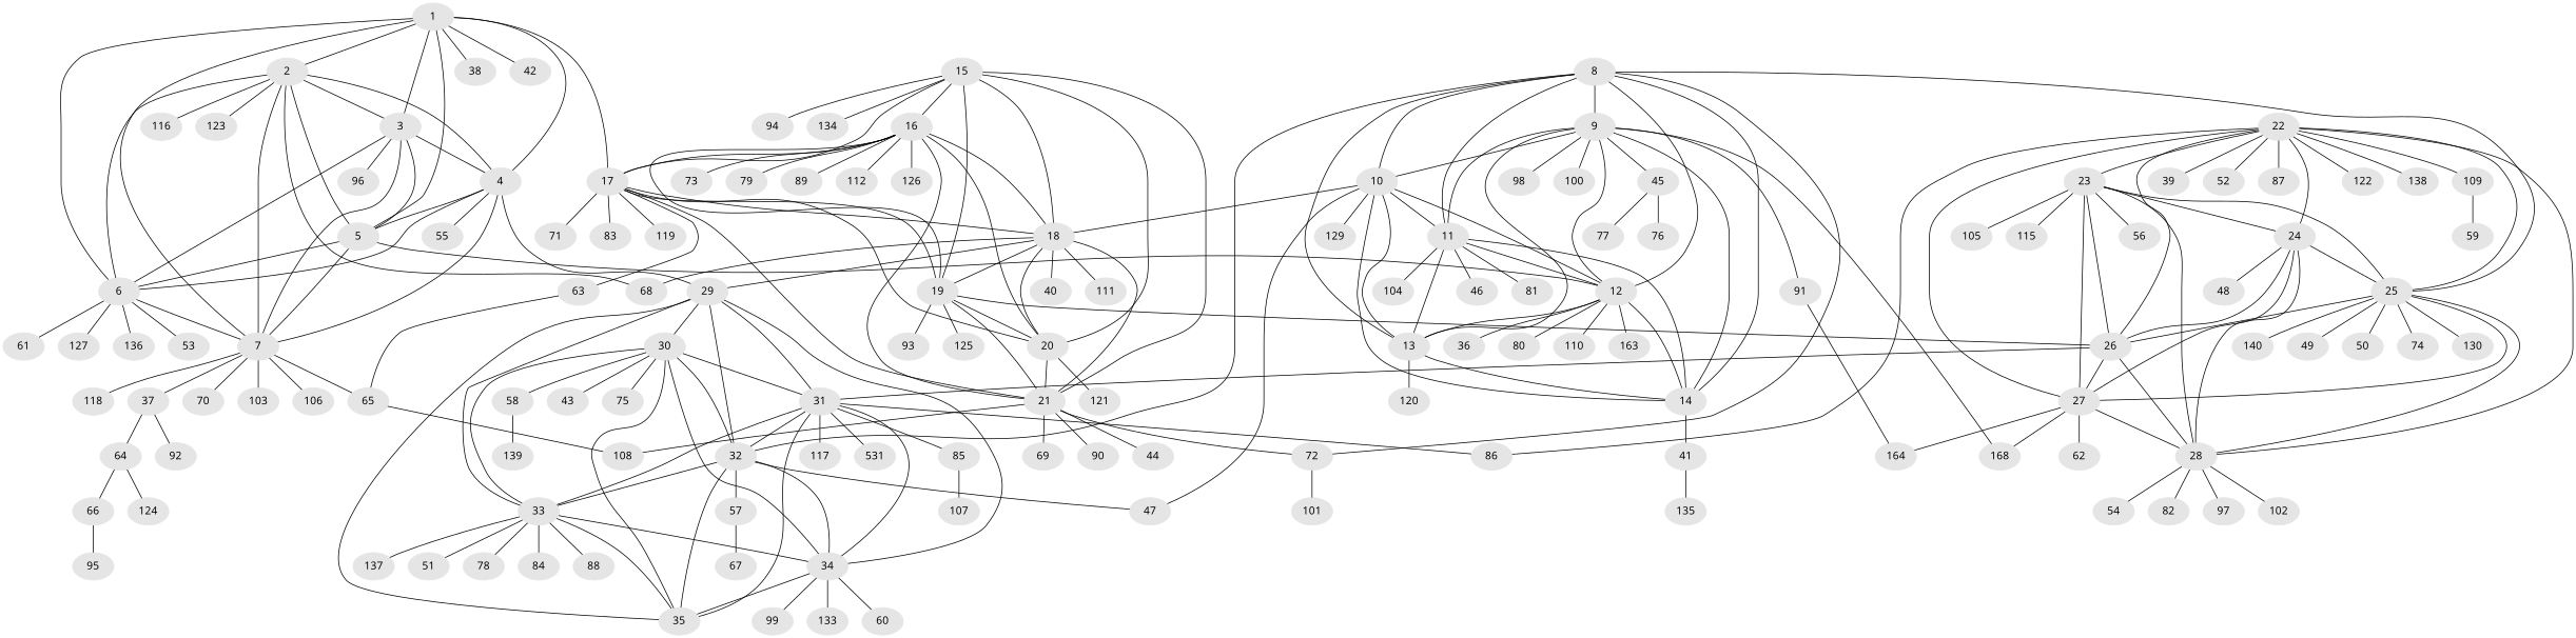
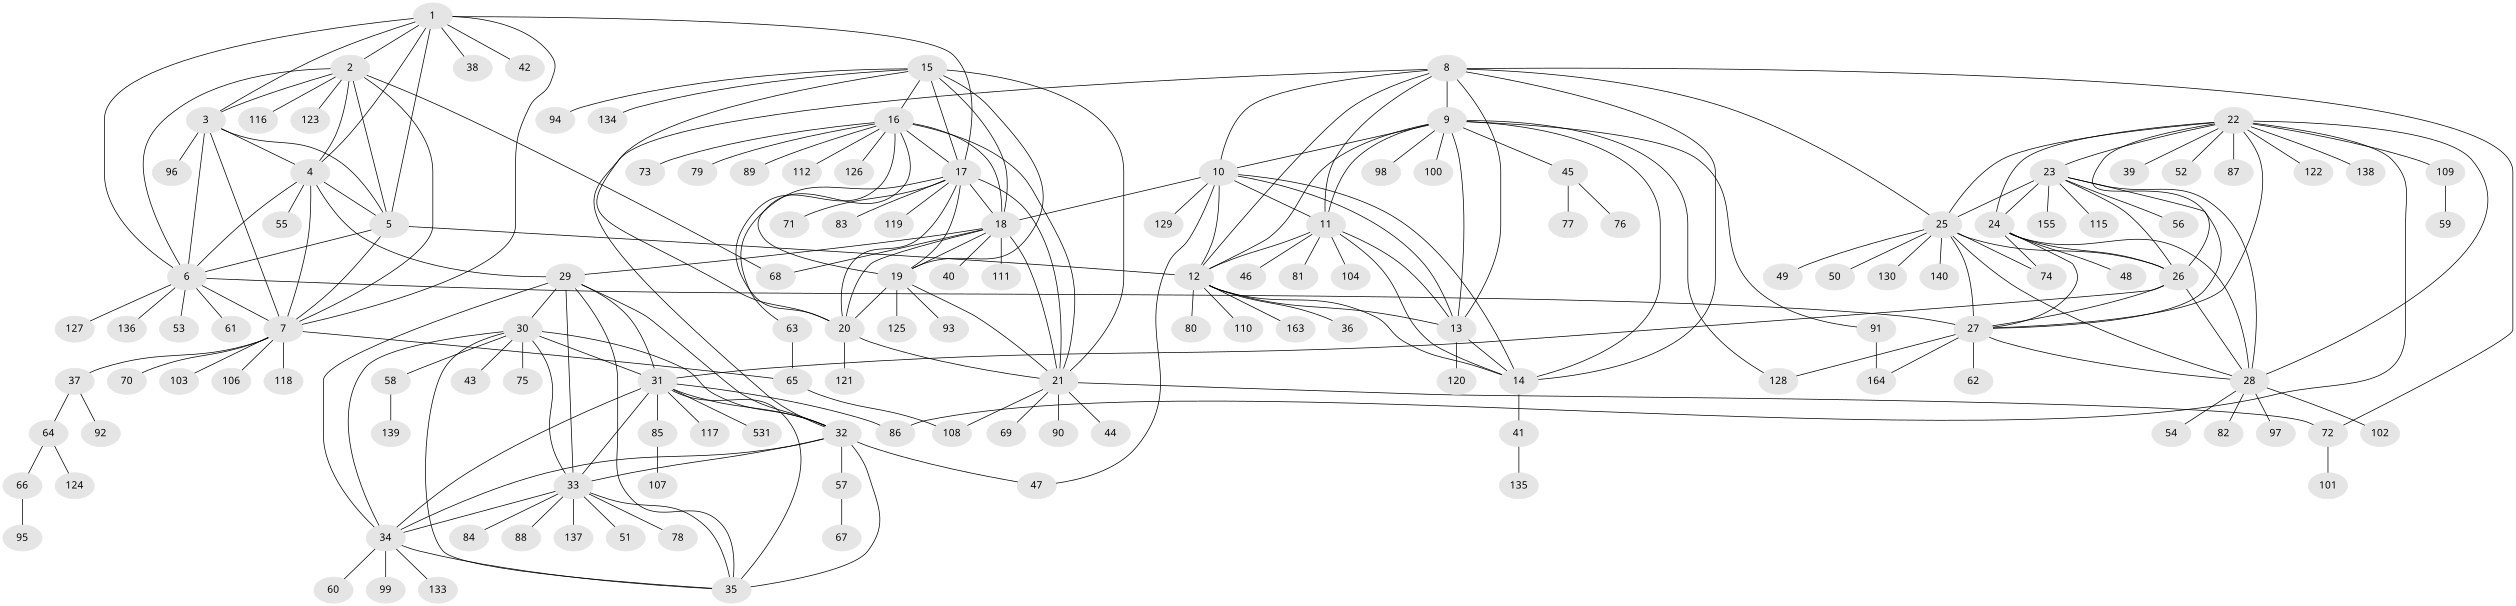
  graph {
    fontname="Noto Sans"
    node [color=gray90 fontname="Noto Sans" style=filled]
    edge [fontname="Noto Sans"]
    1
    2
    3
    4
    5
    6
    7
    17
    38
    42
    68
    116
    123
    96
    29
    55
    12
    27
    53
    61
    127
    136
    37
    65
    70
    103
    106
    118
    18
    19
    20
    21
    63
    71
    83
    119
    32
    31
    30
    33
    34
    35
    13
    14
    36
    80
    110
    n48 [label=163]
-   128 [label=168]
+   128
    28
    62
    n52 [label=164]
    64
    92
    108
    8
    9
    10
    11
    25
    72
    45
    91
    98
    100
    47
    129
    46
    81
    104
    120
    41
    26
    49
    50
    74
    130
    140
    57
    101
    76
    77
    40
    111
    135
    15
    16
    94
    134
    73
    79
    89
    112
    126
    93
    125
    121
    44
    69
    90
    22
    23
    24
    39
    52
    86
    87
    109
    122
    138
    56
-   105
+   105 [label=155]
    115
    48
    54
    82
    97
    102
    59
    85
    117
    n122 [label=531]
    43
    58
    75
    51
    78
    84
    88
    137
    60
    99
    133
    139
    107
    67
    66
    124
    95
    1 -- 2
    1 -- 3
    1 -- 4
    1 -- 5
    1 -- 6
    1 -- 7
    1 -- 17
    1 -- 38
    1 -- 42
    2 -- 3
    2 -- 4
    2 -- 5
    2 -- 6
    2 -- 7
    2 -- 68
    2 -- 116
    2 -- 123
    3 -- 4
    3 -- 5
    3 -- 6
    3 -- 7
    3 -- 96
    4 -- 5
    4 -- 6
    4 -- 7
    4 -- 29
    4 -- 55
    5 -- 6
    5 -- 7
    5 -- 12
    6 -- 7
+   6 -- 27
    6 -- 53
    6 -- 61
    6 -- 127
    6 -- 136
    7 -- 37
    7 -- 65
    7 -- 70
    7 -- 103
    7 -- 106
    7 -- 118
    17 -- 18
    17 -- 19
    17 -- 20
    17 -- 21
    17 -- 63
    17 -- 71
    17 -- 83
    17 -- 119
    29 -- 32
    29 -- 31
    29 -- 30
    29 -- 33
    29 -- 34
    29 -- 35
    12 -- 13
    12 -- 14
    12 -- 36
    12 -- 80
    12 -- 110
    12 -- n48
    27 -- 128
    27 -- 28
    27 -- 62
    27 -- n52
    37 -- 64
    37 -- 92
    65 -- 108
    18 -- 68
    18 -- 29
    18 -- 19
    18 -- 20
    18 -- 21
    18 -- 40
    18 -- 111
    19 -- 20
    19 -- 21
-   19 -- 26
    19 -- 93
    19 -- 125
    20 -- 21
    20 -- 121
    21 -- 108
    21 -- 72
    21 -- 44
    21 -- 69
    21 -- 90
    63 -- 65
    32 -- 33
    32 -- 34
    32 -- 35
    32 -- 47
    32 -- 57
    31 -- 32
    31 -- 33
    31 -- 34
    31 -- 35
    31 -- 86
    31 -- 85
    31 -- 117
    31 -- n122
    30 -- 32
    30 -- 31
    30 -- 33
    30 -- 34
    30 -- 35
    30 -- 43
    30 -- 58
    30 -- 75
    33 -- 34
    33 -- 35
    33 -- 51
    33 -- 78
    33 -- 84
    33 -- 88
    33 -- 137
    34 -- 35
    34 -- 60
    34 -- 99
    34 -- 133
    13 -- 14
    13 -- 120
    14 -- 41
    28 -- 54
    28 -- 82
    28 -- 97
    28 -- 102
    64 -- 66
    64 -- 124
    8 -- 12
    8 -- 32
    8 -- 13
    8 -- 14
    8 -- 9
    8 -- 10
    8 -- 11
    8 -- 25
    8 -- 72
    9 -- 12
    9 -- 13
    9 -- 14
    9 -- 128
    9 -- 10
    9 -- 11
    9 -- 45
    9 -- 91
    9 -- 98
    9 -- 100
    10 -- 12
    10 -- 18
    10 -- 13
    10 -- 14
    10 -- 11
    10 -- 47
    10 -- 129
    11 -- 12
    11 -- 13
    11 -- 14
    11 -- 46
    11 -- 81
    11 -- 104
    25 -- 27
    25 -- 28
    25 -- 26
    25 -- 49
    25 -- 50
    25 -- 74
    25 -- 130
    25 -- 140
    72 -- 101
    45 -- 76
    45 -- 77
    91 -- n52
    41 -- 135
    26 -- 27
    26 -- 31
    26 -- 28
    57 -- 67
    15 -- 17
    15 -- 18
    15 -- 19
    15 -- 20
    15 -- 21
    15 -- 16
    15 -- 94
    15 -- 134
    16 -- 17
    16 -- 18
    16 -- 19
    16 -- 20
    16 -- 21
    16 -- 73
    16 -- 79
    16 -- 89
    16 -- 112
    16 -- 126
    22 -- 27
    22 -- 28
    22 -- 25
    22 -- 26
    22 -- 23
    22 -- 24
    22 -- 39
    22 -- 52
    22 -- 86
    22 -- 87
    22 -- 109
    22 -- 122
    22 -- 138
    23 -- 27
    23 -- 28
    23 -- 25
    23 -- 26
    23 -- 24
    23 -- 56
    23 -- 105
    23 -- 115
    24 -- 27
    24 -- 28
-   24 -- 25
+   24 -- 74
    24 -- 26
    24 -- 48
    109 -- 59
    85 -- 107
    58 -- 139
    66 -- 95
  }
